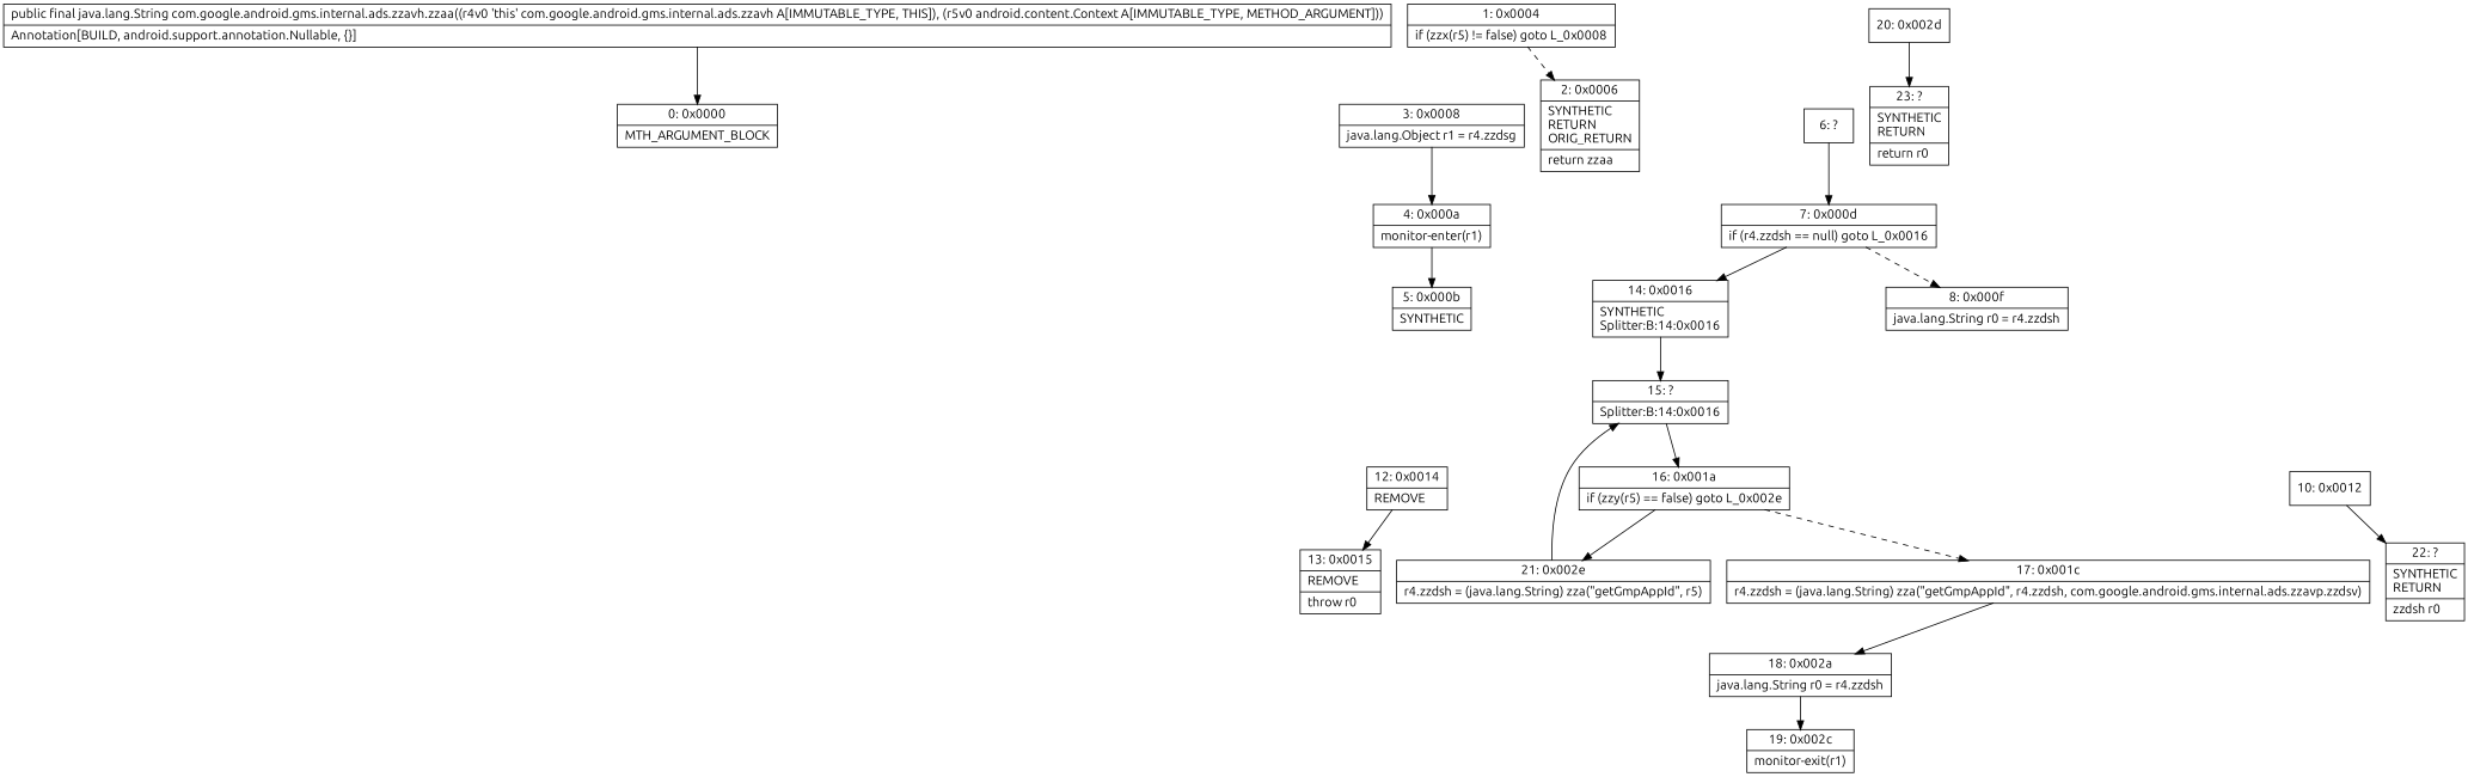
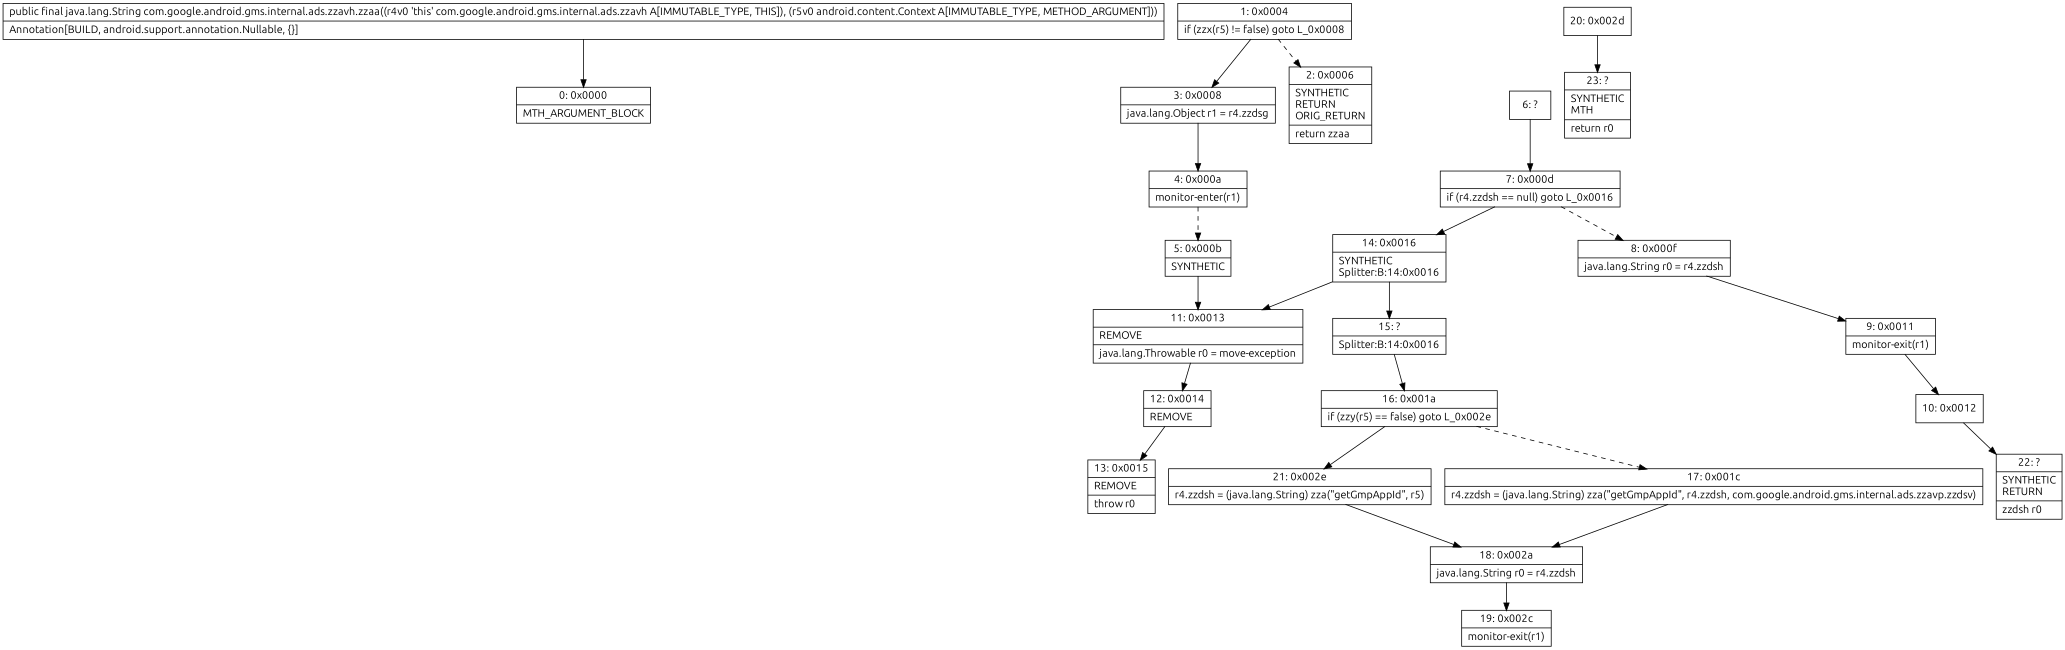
  digraph {
    fontname=Ubuntu
    node [fontname=Ubuntu shape=record]
    edge [fontname=Ubuntu]
    n1 [label="{0\:\ 0x0000|MTH_ARGUMENT_BLOCK\l}"]
    n2 [label="{1\:\ 0x0004|if (zzx(r5) != false) goto L_0x0008\l}"]
    n3 [label="{2\:\ 0x0006|SYNTHETIC\lRETURN\lORIG_RETURN\l|return zzaa\l}"]
    n4 [label="{3\:\ 0x0008|java.lang.Object r1 = r4.zzdsg\l}"]
    n5 [label="{4\:\ 0x000a|monitor\-enter(r1)\l}"]
    n6 [label="{5\:\ 0x000b|SYNTHETIC\l}"]
+   n7 [label="{11\:\ 0x0013|REMOVE\l|java.lang.Throwable r0 = move\-exception\l}"]
    n8 [label="{6\:\ ?}"]
    n9 [label="{7\:\ 0x000d|if (r4.zzdsh == null) goto L_0x0016\l}"]
    n10 [label="{12\:\ 0x0014|REMOVE\l}"]
    n11 [label="{8\:\ 0x000f|java.lang.String r0 = r4.zzdsh\l}"]
    n12 [label="{14\:\ 0x0016|SYNTHETIC\lSplitter:B:14:0x0016\l}"]
+   n13 [label="{9\:\ 0x0011|monitor\-exit(r1)\l}"]
    n14 [label="{15\:\ ?|Splitter:B:14:0x0016\l}"]
    n15 [label="{10\:\ 0x0012}"]
    n16 [label="{22\:\ ?|SYNTHETIC\lRETURN\l|zzdsh r0\l}"]
    n17 [label="{13\:\ 0x0015|REMOVE\l|throw r0\l}"]
    n18 [label="{16\:\ 0x001a|if (zzy(r5) == false) goto L_0x002e\l}"]
    n19 [label="{17\:\ 0x001c|r4.zzdsh = (java.lang.String) zza(\"getGmpAppId\", r4.zzdsh, com.google.android.gms.internal.ads.zzavp.zzdsv)\l}"]
    n20 [label="{21\:\ 0x002e|r4.zzdsh = (java.lang.String) zza(\"getGmpAppId\", r5)\l}"]
    n21 [label="{18\:\ 0x002a|java.lang.String r0 = r4.zzdsh\l}"]
    n22 [label="{19\:\ 0x002c|monitor\-exit(r1)\l}"]
    n23 [label="{20\:\ 0x002d}"]
-   n24 [label="{23\:\ ?|SYNTHETIC\lRETURN\l|return r0\l}"]
+   n24 [label="{23\:\ ?|SYNTHETIC\lMTH\l|return r0\l}"]
    n25 [label="{public final java.lang.String com.google.android.gms.internal.ads.zzavh.zzaa((r4v0 'this' com.google.android.gms.internal.ads.zzavh A[IMMUTABLE_TYPE, THIS]), (r5v0 android.content.Context A[IMMUTABLE_TYPE, METHOD_ARGUMENT]))  | Annotation[BUILD, android.support.annotation.Nullable, \{\}]\l}"]
    n2 -> n3 [style=dashed]
+   n2 -> n4
    n4 -> n5
-   n5 -> n6
+   n5 -> n6 [style=dashed]
+   n6 -> n7
+   n7 -> n10
    n8 -> n9
    n9 -> n11 [style=dashed]
    n9 -> n12
    n10 -> n17
+   n11 -> n13
+   n12 -> n7
    n12 -> n14
+   n13 -> n15
    n14 -> n18
    n15 -> n16
    n18 -> n19 [style=dashed]
    n18 -> n20
    n19 -> n21
-   n20 -> n14
+   n20 -> n21
    n21 -> n22
    n23 -> n24
    n25 -> n1
  }
